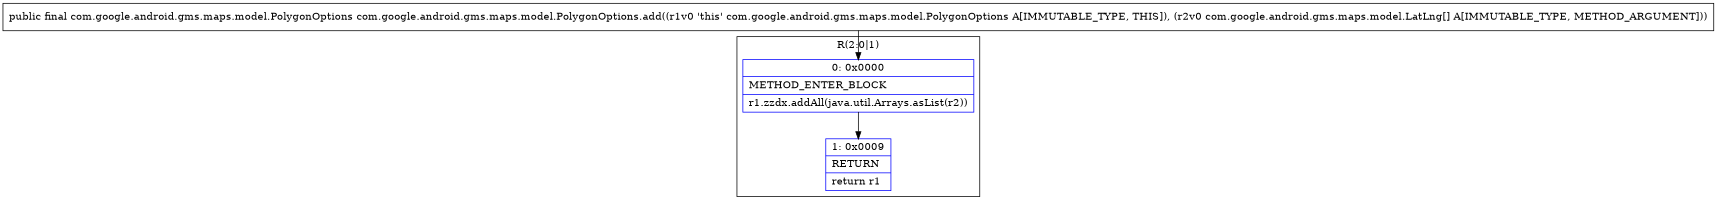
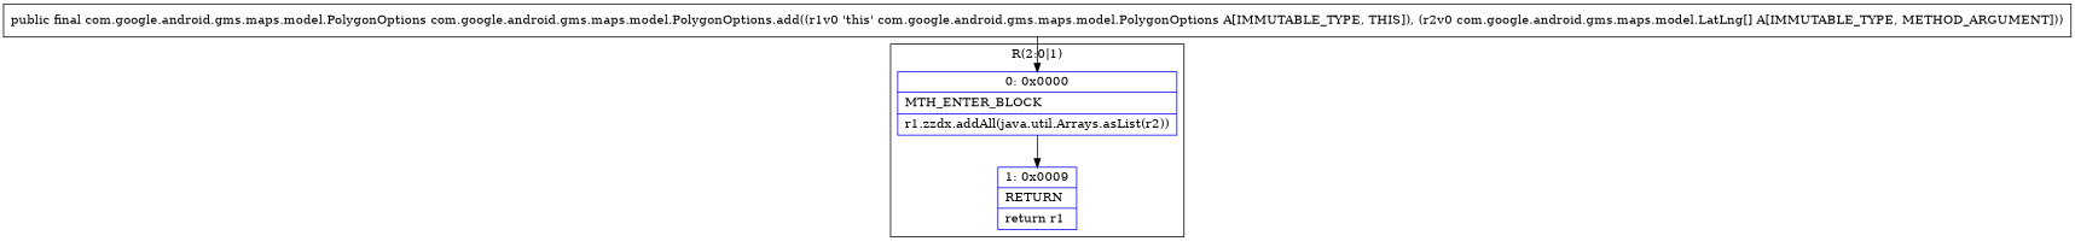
  digraph {
    node [color=blue shape=record]
-   n1 [label="{0\:\ 0x0000|METHOD_ENTER_BLOCK\l|r1.zzdx.addAll(java.util.Arrays.asList(r2))\l}"]
+   n1 [label="{0\:\ 0x0000|MTH_ENTER_BLOCK\l|r1.zzdx.addAll(java.util.Arrays.asList(r2))\l}"]
    n2 [label="{1\:\ 0x0009|RETURN\l|return r1\l}"]
    n3 [label="{public final com.google.android.gms.maps.model.PolygonOptions com.google.android.gms.maps.model.PolygonOptions.add((r1v0 'this' com.google.android.gms.maps.model.PolygonOptions A[IMMUTABLE_TYPE, THIS]), (r2v0 com.google.android.gms.maps.model.LatLng[] A[IMMUTABLE_TYPE, METHOD_ARGUMENT])) }" color=""]
    subgraph cluster_1 {
      label="R(2:0|1)"
      n1
      n2
    }
    n1 -> n2
    n3 -> n1
  }
